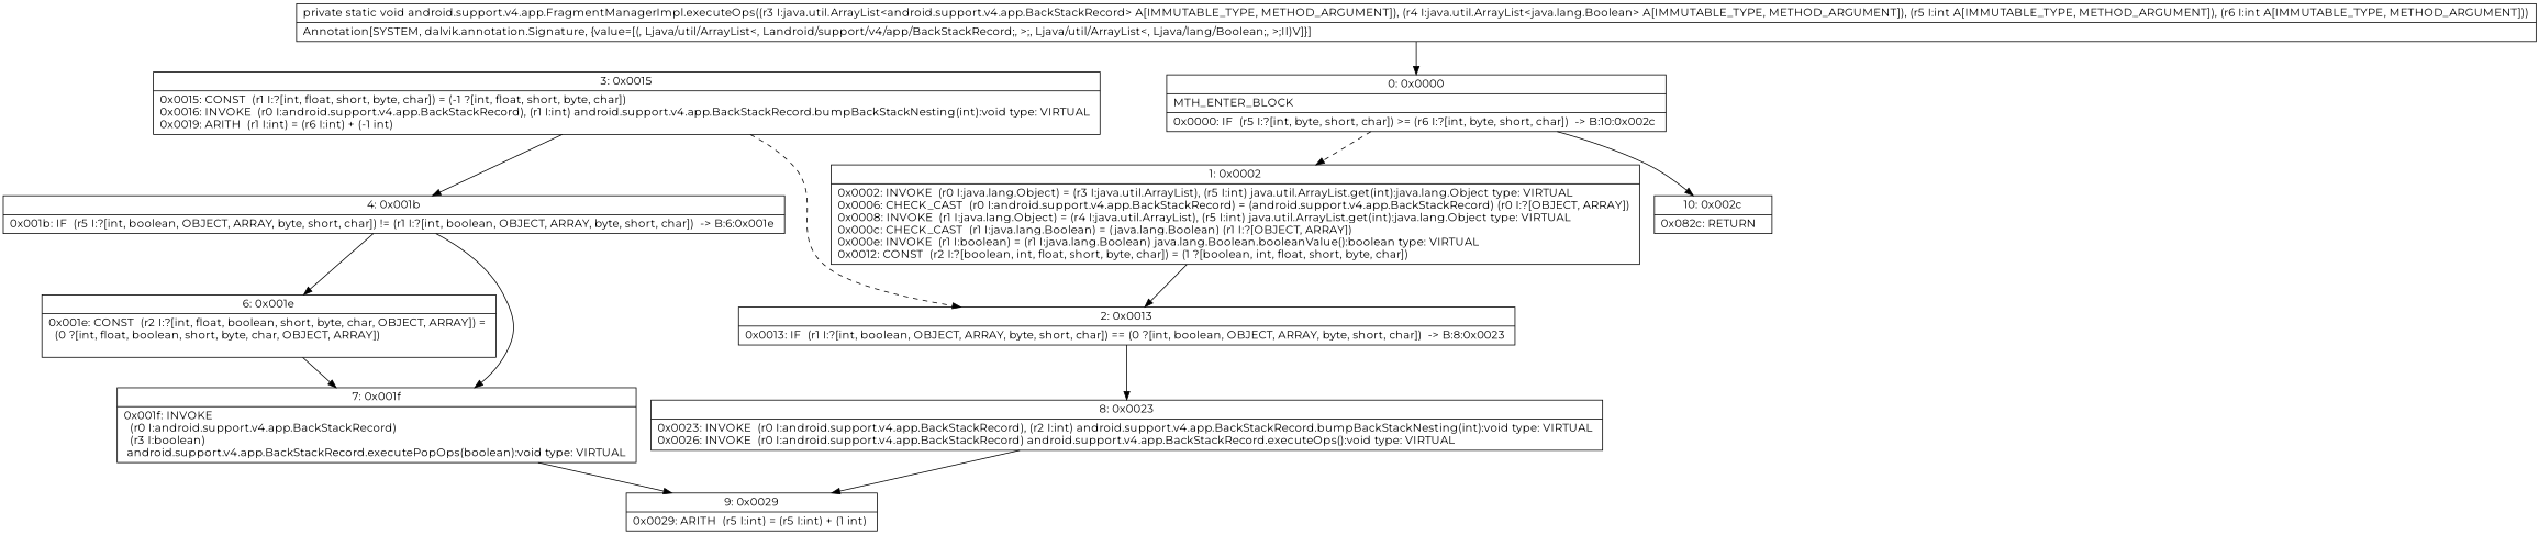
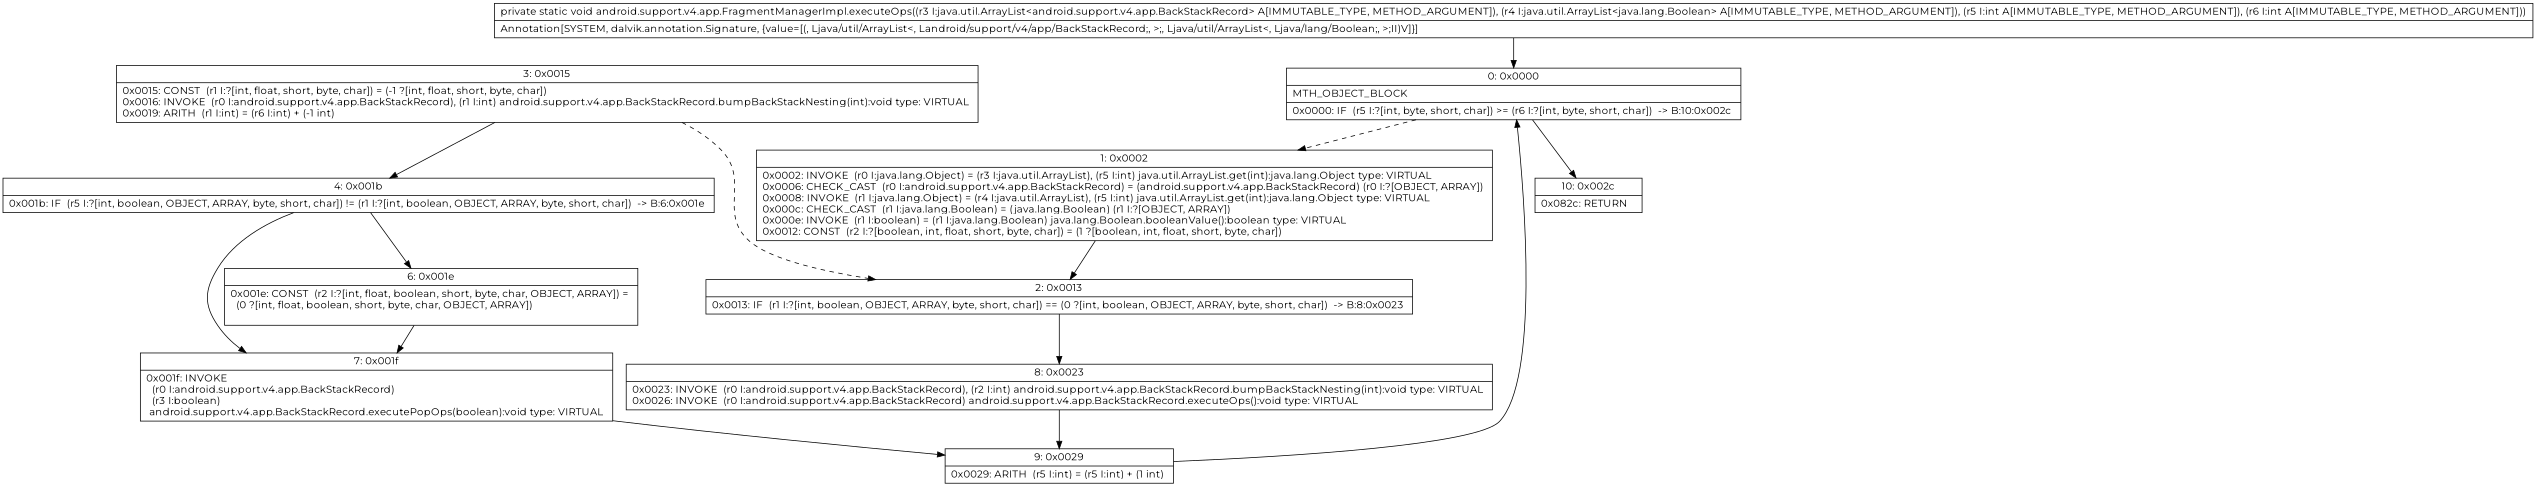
  digraph {
    fontname=Montserrat
    node [fontname=Montserrat shape=record]
    edge [fontname=Montserrat]
-   n1 [label="{0\:\ 0x0000|MTH_ENTER_BLOCK\l|0x0000: IF  (r5 I:?[int, byte, short, char]) \>= (r6 I:?[int, byte, short, char])  \-\> B:10:0x002c \l}"]
+   n1 [label="{0\:\ 0x0000|MTH_OBJECT_BLOCK\l|0x0000: IF  (r5 I:?[int, byte, short, char]) \>= (r6 I:?[int, byte, short, char])  \-\> B:10:0x002c \l}"]
    n2 [label="{1\:\ 0x0002|0x0002: INVOKE  (r0 I:java.lang.Object) = (r3 I:java.util.ArrayList), (r5 I:int) java.util.ArrayList.get(int):java.lang.Object type: VIRTUAL \l0x0006: CHECK_CAST  (r0 I:android.support.v4.app.BackStackRecord) = (android.support.v4.app.BackStackRecord) (r0 I:?[OBJECT, ARRAY]) \l0x0008: INVOKE  (r1 I:java.lang.Object) = (r4 I:java.util.ArrayList), (r5 I:int) java.util.ArrayList.get(int):java.lang.Object type: VIRTUAL \l0x000c: CHECK_CAST  (r1 I:java.lang.Boolean) = (java.lang.Boolean) (r1 I:?[OBJECT, ARRAY]) \l0x000e: INVOKE  (r1 I:boolean) = (r1 I:java.lang.Boolean) java.lang.Boolean.booleanValue():boolean type: VIRTUAL \l0x0012: CONST  (r2 I:?[boolean, int, float, short, byte, char]) = (1 ?[boolean, int, float, short, byte, char]) \l}"]
    n3 [label="{10\:\ 0x002c|0x082c: RETURN   \l}"]
    n4 [label="{2\:\ 0x0013|0x0013: IF  (r1 I:?[int, boolean, OBJECT, ARRAY, byte, short, char]) == (0 ?[int, boolean, OBJECT, ARRAY, byte, short, char])  \-\> B:8:0x0023 \l}"]
    n5 [label="{8\:\ 0x0023|0x0023: INVOKE  (r0 I:android.support.v4.app.BackStackRecord), (r2 I:int) android.support.v4.app.BackStackRecord.bumpBackStackNesting(int):void type: VIRTUAL \l0x0026: INVOKE  (r0 I:android.support.v4.app.BackStackRecord) android.support.v4.app.BackStackRecord.executeOps():void type: VIRTUAL \l}"]
    n6 [label="{3\:\ 0x0015|0x0015: CONST  (r1 I:?[int, float, short, byte, char]) = (\-1 ?[int, float, short, byte, char]) \l0x0016: INVOKE  (r0 I:android.support.v4.app.BackStackRecord), (r1 I:int) android.support.v4.app.BackStackRecord.bumpBackStackNesting(int):void type: VIRTUAL \l0x0019: ARITH  (r1 I:int) = (r6 I:int) + (\-1 int) \l}"]
    n7 [label="{4\:\ 0x001b|0x001b: IF  (r5 I:?[int, boolean, OBJECT, ARRAY, byte, short, char]) != (r1 I:?[int, boolean, OBJECT, ARRAY, byte, short, char])  \-\> B:6:0x001e \l}"]
    n8 [label="{9\:\ 0x0029|0x0029: ARITH  (r5 I:int) = (r5 I:int) + (1 int) \l}"]
    n9 [label="{6\:\ 0x001e|0x001e: CONST  (r2 I:?[int, float, boolean, short, byte, char, OBJECT, ARRAY]) = \l  (0 ?[int, float, boolean, short, byte, char, OBJECT, ARRAY])\l \l}"]
    n10 [label="{7\:\ 0x001f|0x001f: INVOKE  \l  (r0 I:android.support.v4.app.BackStackRecord)\l  (r3 I:boolean)\l android.support.v4.app.BackStackRecord.executePopOps(boolean):void type: VIRTUAL \l}"]
    n11 [label="{private static void android.support.v4.app.FragmentManagerImpl.executeOps((r3 I:java.util.ArrayList\<android.support.v4.app.BackStackRecord\> A[IMMUTABLE_TYPE, METHOD_ARGUMENT]), (r4 I:java.util.ArrayList\<java.lang.Boolean\> A[IMMUTABLE_TYPE, METHOD_ARGUMENT]), (r5 I:int A[IMMUTABLE_TYPE, METHOD_ARGUMENT]), (r6 I:int A[IMMUTABLE_TYPE, METHOD_ARGUMENT]))  | Annotation[SYSTEM, dalvik.annotation.Signature, \{value=[(, Ljava\/util\/ArrayList\<, Landroid\/support\/v4\/app\/BackStackRecord;, \>;, Ljava\/util\/ArrayList\<, Ljava\/lang\/Boolean;, \>;II)V]\}]\l}"]
    n1 -> n2 [style=dashed]
    n1 -> n3
    n2 -> n4
    n4 -> n5
    n5 -> n8
    n6 -> n4 [style=dashed]
    n6 -> n7
    n7 -> n9
    n7 -> n10 [style=solid]
+   n8 -> n1
    n9 -> n10
    n10 -> n8
    n11 -> n1
  }
